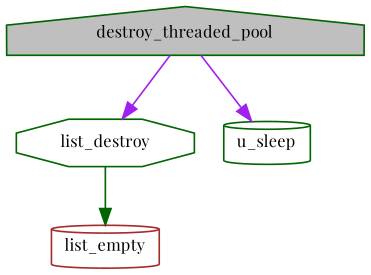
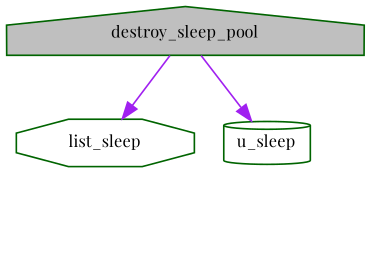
  digraph {
    fontname="Playfair Display"
    rankdir=TB
    node [color=darkgreen fillcolor=white fontname="Playfair Display" fontsize=10 shape=cylinder style=filled]
    edge [color=purple fontname="Playfair Display" fontsize=10 labelfontname=Helvetica labelfontsize=10 style=solid]
-   n1 [fillcolor=grey75 fontcolor=black height=0.2 label=destroy_threaded_pool shape=house width=0.4]
-   n2 [height=0.2 label=list_destroy shape=octagon width=0.4]
+   n1 [fillcolor=grey75 fontcolor=black height=0.2 label=destroy_sleep_pool shape=house width=0.4]
+   n2 [height=0.2 label=list_sleep shape=octagon width=0.4]
    n3 [height=0.2 label=u_sleep width=0.4]
-   n4 [color=brown height=0.2 label=list_empty width=0.4]
    n1 -> n2
    n1 -> n3
-   n2 -> n4 [color=darkgreen]
  }
